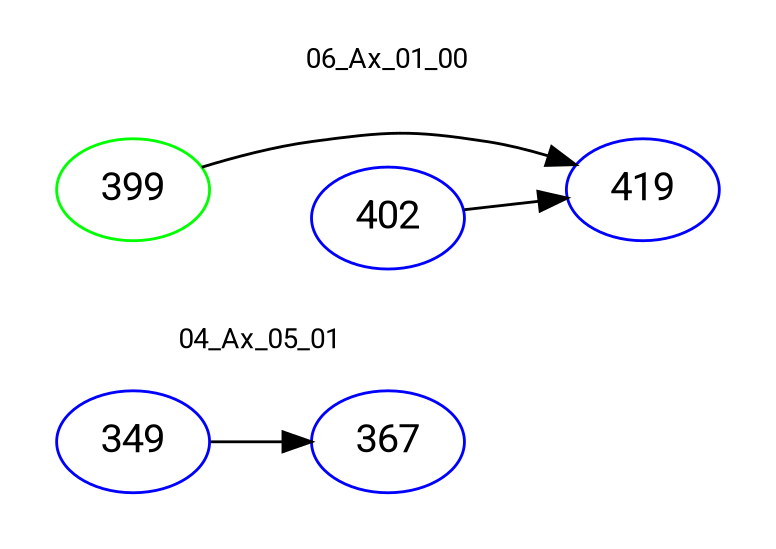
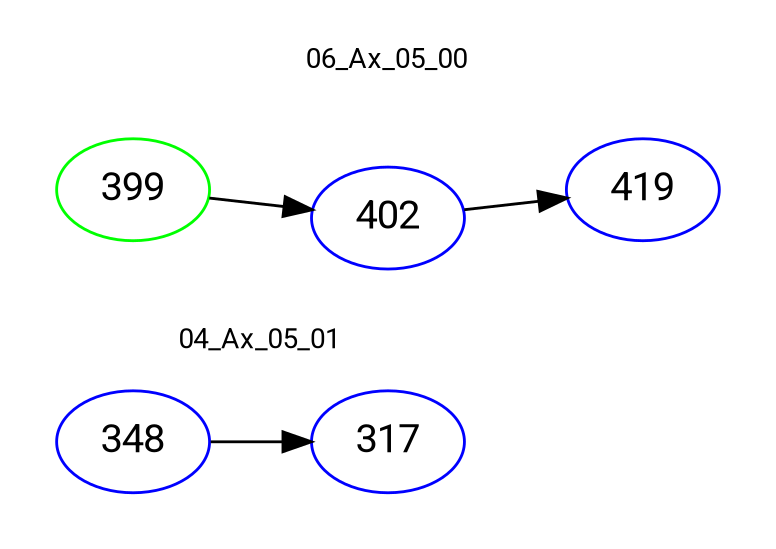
  digraph {
    fontname=Roboto
    rankdir=LR
    node [color=blue fontname=Roboto]
    edge [color=black fontname=Roboto]
-   n1 [label=349]
-   n2 [label=367]
+   n1 [label=348]
+   n2 [label=317]
    n3 [color=green label=399]
    n4 [label=402]
    n5 [label=419]
    subgraph cluster_1 {
      color=white
      fontsize=10
      label="04_Ax_05_01"
      n1
      n2
    }
    subgraph cluster_2 {
      color=white
      fontsize=10
-     label="06_Ax_01_00"
+     label="06_Ax_05_00"
      n3
      n4
      n5
    }
    n1 -> n2
-   n3 -> n5
+   n3 -> n4
    n4 -> n5
  }
